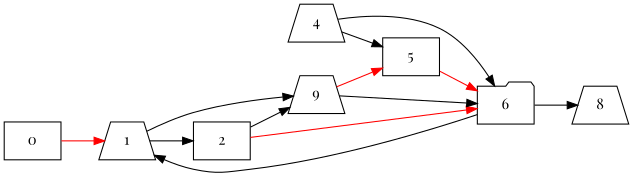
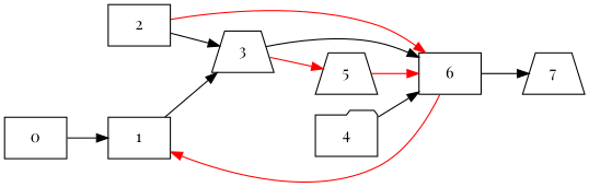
  digraph {
    fontname="Playfair Display"
    rankdir=LR
    node [fontname="Playfair Display" shape=trapezium]
    edge [color=black fontname="Playfair Display"]
-   1
+   1 [shape=box]
    0 [shape=box]
    2 [shape=box]
-   3 [label=9]
-   6 [shape=folder]
-   5 [shape=box]
-   7 [label=8]
-   4
-   1 -> 2
+   3
+   6 [shape=box]
+   5
+   7
+   4 [shape=folder]
    1 -> 3
-   0 -> 1 [color=red]
+   0 -> 1
    2 -> 3
    2 -> 6 [color=red]
    3 -> 6
    3 -> 5 [color=red]
-   6 -> 1
+   6 -> 1 [color=red]
    6 -> 7
    5 -> 6 [color=red]
    4 -> 6
-   4 -> 5
  }
